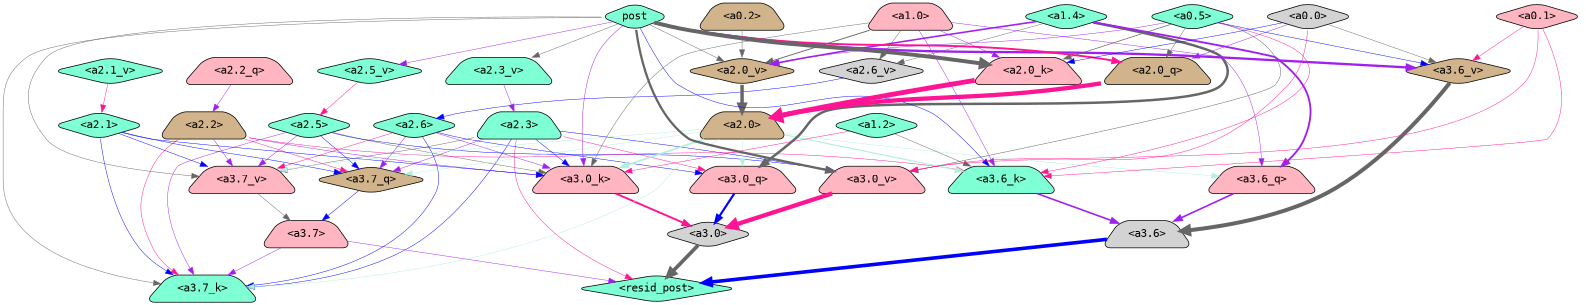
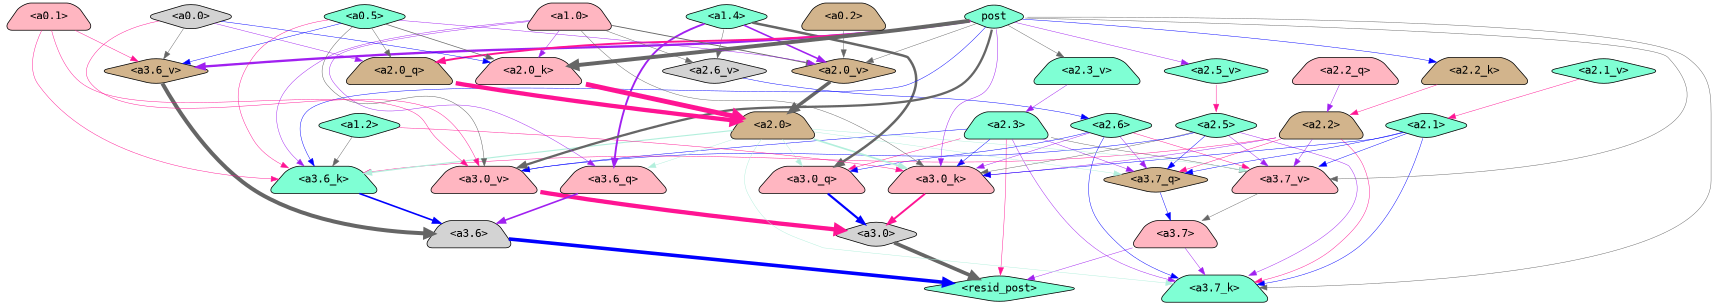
  strict digraph {
    fontname="DejaVu Sans Mono"
    splines=true
    node [color=black fillcolor=aquamarine fontname="DejaVu Sans Mono" shape=trapezium style="filled, rounded"]
    edge [color=gray40 fontname="DejaVu Sans Mono" penwidth=0.6]
    "<a3.7>" [fillcolor=lightpink]
    "<resid_post>" [shape=diamond]
    "<a3.7_k>"
    "<a3.6>" [fillcolor=lightgrey]
    "<a3.0>" [fillcolor=lightgrey shape=diamond]
    "<a2.3>"
    "<a3.7_q>" [fillcolor=tan shape=diamond]
    "<a3.0_q>" [fillcolor=lightpink]
    "<a3.0_k>" [fillcolor=lightpink]
    "<a3.7_v>" [fillcolor=lightpink]
    "<a3.0_v>" [fillcolor=lightpink]
    "<a3.6_q>" [fillcolor=lightpink]
    "<a3.6_k>"
    "<a3.6_v>" [fillcolor=tan shape=diamond]
    "<a2.6>" [shape=diamond]
    "<a2.5>" [shape=diamond]
    "<a2.2>" [fillcolor=tan]
    "<a2.1>" [shape=diamond]
    "<a2.0>" [fillcolor=tan]
    "<a1.4>" [shape=diamond]
    "<a2.6_v>" [fillcolor=lightgrey shape=diamond]
    "<a2.0_v>" [fillcolor=tan shape=diamond]
    n23 [label=post shape=diamond]
    "<a2.0_q>" [fillcolor=tan]
+   "<a2.2_k>" [fillcolor=tan]
    "<a2.0_k>" [fillcolor=lightpink]
    "<a2.5_v>" [shape=diamond]
    "<a2.3_v>"
    "<a1.2>" [shape=diamond]
    "<a1.0>" [fillcolor=lightpink]
    "<a0.5>" [shape=diamond]
-   "<a0.1>" [fillcolor=lightpink shape=diamond]
+   "<a0.1>" [fillcolor=lightpink]
    "<a0.0>" [fillcolor=lightgrey shape=diamond]
    "<a2.2_q>" [fillcolor=lightpink]
    "<a2.1_v>" [shape=diamond]
    "<a0.2>" [fillcolor=tan]
    "<a3.7>" -> "<resid_post>" [color=purple]
    "<a3.7>" -> "<a3.7_k>" [color=purple]
    "<a3.6>" -> "<resid_post>" [color=blue penwidth=4.7534414529800415]
    "<a3.0>" -> "<resid_post>" [penwidth=4.898576855659485]
    "<a2.3>" -> "<resid_post>" [color=deeppink]
-   "<a2.3>" -> "<a3.7_k>" [color=blue]
+   "<a2.3>" -> "<a3.7_k>" [color=purple]
    "<a2.3>" -> "<a3.7_q>" [color=purple]
    "<a2.3>" -> "<a3.0_q>" [color=deeppink]
    "<a2.3>" -> "<a3.0_k>" [color=blue]
    "<a2.3>" -> "<a3.7_v>"
    "<a2.3>" -> "<a3.0_v>" [color=blue]
    "<a3.7_q>" -> "<a3.7>" [color=blue]
    "<a3.0_q>" -> "<a3.0>" [color=blue penwidth=2.870753765106201]
    "<a3.0_k>" -> "<a3.0>" [color=deeppink penwidth=2.520303964614868]
    "<a3.7_v>" -> "<a3.7>"
    "<a3.0_v>" -> "<a3.0>" [color=deeppink penwidth=5.680712580680847]
    "<a3.6_q>" -> "<a3.6>" [color=purple penwidth=2.160832464694977]
-   "<a3.6_k>" -> "<a3.6>" [color=purple penwidth=2.13908451795578]
+   "<a3.6_k>" -> "<a3.6>" [color=blue penwidth=2.13908451795578]
    "<a3.6_v>" -> "<a3.6>" [penwidth=5.297133803367615]
    "<a2.6>" -> "<a3.7_k>" [color=blue]
    "<a2.6>" -> "<a3.7_q>" [color=purple]
    "<a2.6>" -> "<a3.0_q>" [color=blue]
    "<a2.6>" -> "<a3.0_k>" [color=purple]
    "<a2.6>" -> "<a3.7_v>" [color=deeppink]
    "<a2.5>" -> "<a3.7_k>" [color=purple]
    "<a2.5>" -> "<a3.7_q>" [color=blue]
    "<a2.5>" -> "<a3.0_k>"
    "<a2.5>" -> "<a3.7_v>" [color=purple]
    "<a2.5>" -> "<a3.0_v>" [color=blue]
    "<a2.2>" -> "<a3.7_k>" [color=deeppink]
    "<a2.2>" -> "<a3.7_q>" [color=deeppink]
    "<a2.2>" -> "<a3.0_k>" [color=purple]
    "<a2.2>" -> "<a3.7_v>" [color=purple]
    "<a2.2>" -> "<a3.6_k>" [color=deeppink]
    "<a2.1>" -> "<a3.7_k>" [color=blue]
    "<a2.1>" -> "<a3.7_q>" [color=blue]
    "<a2.1>" -> "<a3.0_k>" [color=blue]
    "<a2.1>" -> "<a3.7_v>" [color=blue]
    "<a2.0>" -> "<a3.7_k>" [color="#b2efdc"]
    "<a2.0>" -> "<a3.7_q>" [color="#b2efdc"]
    "<a2.0>" -> "<a3.0_q>" [color="#b2efdc"]
    "<a2.0>" -> "<a3.0_k>" [color="#b2efdc" penwidth=2.18752121925354]
    "<a2.0>" -> "<a3.7_v>" [color="#b2efdc"]
    "<a2.0>" -> "<a3.6_q>" [color="#b2efdc"]
    "<a2.0>" -> "<a3.6_k>" [color="#b2efdc" penwidth=1.4957321882247925]
    "<a1.4>" -> "<a3.0_q>" [penwidth=3.299744725227356]
    "<a1.4>" -> "<a3.6_q>" [color=purple penwidth=2.4829938411712646]
    "<a1.4>" -> "<a2.6_v>"
    "<a1.4>" -> "<a2.0_v>" [color=purple penwidth=2.092592429369688]
    "<a2.6_v>" -> "<a2.6>" [color=blue]
    "<a2.0_v>" -> "<a2.0>" [penwidth=4.5695202350616455]
    n23 -> "<a3.7_k>"
    n23 -> "<a3.0_k>" [color=purple penwidth=0.6394047290086746]
    n23 -> "<a3.7_v>"
    n23 -> "<a3.0_v>" [penwidth=3.0212591886520386]
    n23 -> "<a3.6_k>" [color=blue]
    n23 -> "<a3.6_v>" [color=purple penwidth=3.067279100418091]
    n23 -> "<a2.0_v>"
    n23 -> "<a2.0_q>" [color=deeppink penwidth=2.5355080366134644]
+   n23 -> "<a2.2_k>" [color=blue]
    n23 -> "<a2.0_k>" [penwidth=5.2180726528167725]
    n23 -> "<a2.5_v>" [color=purple]
    n23 -> "<a2.3_v>"
    "<a2.0_q>" -> "<a2.0>" [color=deeppink penwidth=5.681910276412964]
+   "<a2.2_k>" -> "<a2.2>" [color=deeppink]
    "<a2.0_k>" -> "<a2.0>" [color=deeppink penwidth=6.447777509689331]
    "<a2.5_v>" -> "<a2.5>" [color=deeppink]
    "<a2.3_v>" -> "<a2.3>" [color=purple]
    "<a1.2>" -> "<a3.0_k>" [color=deeppink]
    "<a1.2>" -> "<a3.6_k>"
    "<a1.0>" -> "<a3.0_k>"
    "<a1.0>" -> "<a3.6_q>" [color=purple]
    "<a1.0>" -> "<a3.6_k>" [color=purple]
    "<a1.0>" -> "<a2.6_v>"
    "<a1.0>" -> "<a2.0_v>" [penwidth=1.2132605910301208]
    "<a1.0>" -> "<a2.0_k>" [color=purple]
    "<a0.5>" -> "<a3.0_v>" [penwidth=0.648682102560997]
    "<a0.5>" -> "<a3.6_k>" [color=deeppink]
    "<a0.5>" -> "<a3.6_v>" [color=blue]
    "<a0.5>" -> "<a2.0_v>" [color=purple]
    "<a0.5>" -> "<a2.0_q>"
    "<a0.5>" -> "<a2.0_k>" [penwidth=0.9236047863960266]
    "<a0.1>" -> "<a3.0_v>" [color=deeppink]
    "<a0.1>" -> "<a3.6_k>" [color=deeppink]
    "<a0.1>" -> "<a3.6_v>" [color=deeppink]
    "<a0.0>" -> "<a3.0_v>" [color=deeppink]
    "<a0.0>" -> "<a3.6_v>"
    "<a0.0>" -> "<a2.0_q>" [color=purple]
    "<a0.0>" -> "<a2.0_k>" [color=blue]
    "<a2.2_q>" -> "<a2.2>" [color=purple]
    "<a2.1_v>" -> "<a2.1>" [color=deeppink]
    "<a0.2>" -> "<a2.0_v>"
  }
